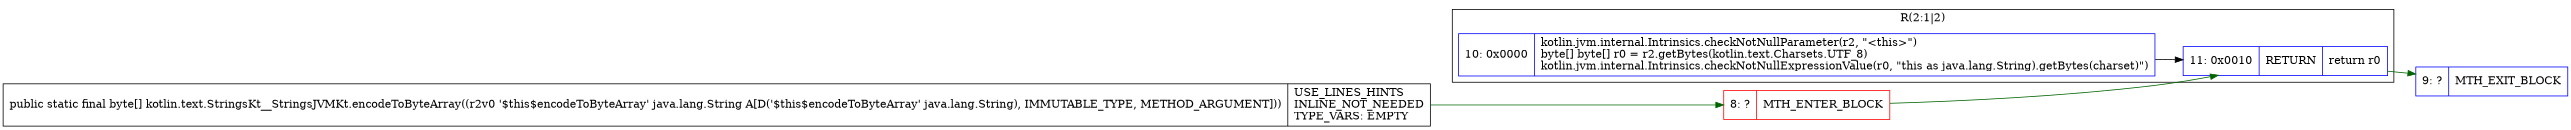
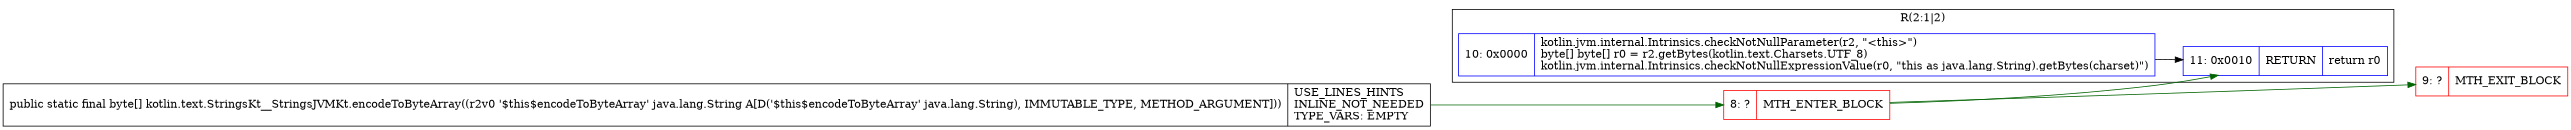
  digraph {
    rankdir=LR
    node [color=blue shape=record]
    edge [color=darkgreen style=solid]
    n1 [label="{10\:\ 0x0000|kotlin.jvm.internal.Intrinsics.checkNotNullParameter(r2, \"\<this\>\")\lbyte[] byte[] r0 = r2.getBytes(kotlin.text.Charsets.UTF_8)\lkotlin.jvm.internal.Intrinsics.checkNotNullExpressionValue(r0, \"this as java.lang.String).getBytes(charset)\")\l}"]
    n2 [label="{11\:\ 0x0010|RETURN\l|return r0\l}"]
-   n3 [label="{9\:\ ?|MTH_EXIT_BLOCK\l}"]
+   n3 [color=red label="{9\:\ ?|MTH_EXIT_BLOCK\l}"]
    n4 [color=red label="{8\:\ ?|MTH_ENTER_BLOCK\l}"]
    n5 [label="{public static final byte[] kotlin.text.StringsKt__StringsJVMKt.encodeToByteArray((r2v0 '$this$encodeToByteArray' java.lang.String A[D('$this$encodeToByteArray' java.lang.String), IMMUTABLE_TYPE, METHOD_ARGUMENT]))  | USE_LINES_HINTS\lINLINE_NOT_NEEDED\lTYPE_VARS: EMPTY\l}" color=""]
    subgraph cluster_1 {
      label="R(2:1|2)"
      n1
      n2
    }
    n1 -> n2 [color=black]
-   n2 -> n3
+   n4 -> n3
    n4 -> n2
    n5 -> n4
  }
